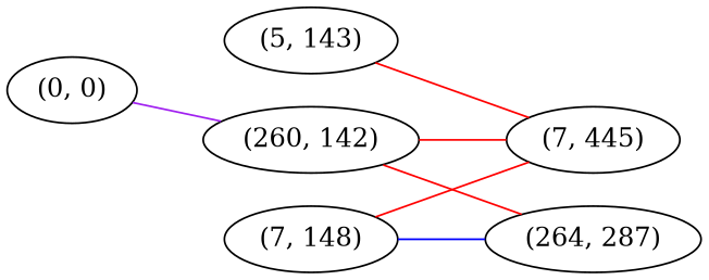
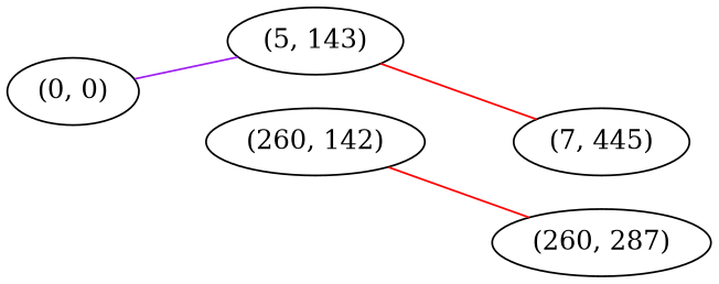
  graph {
    rankdir=LR
    edge [color=red weight=1]
    n1 [label="(7, 445)"]
-   "(7, 148)"
-   "(260, 287)" [label="(264, 287)"]
+   "(260, 287)"
    n4 [label="(5, 143)"]
    "(0, 0)"
    "(260, 142)"
-   "(7, 148)" -- n1
-   "(7, 148)" -- "(260, 287)" [color=blue weight=3]
    n4 -- n1
-   "(0, 0)" -- "(260, 142)" [color=purple weight=4]
-   "(260, 142)" -- n1
+   "(0, 0)" -- n4 [color=purple weight=4]
    "(260, 142)" -- "(260, 287)" [weight=3]
  }
